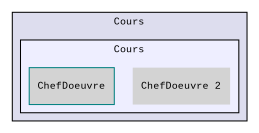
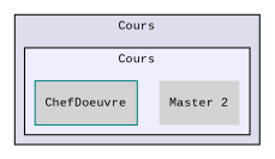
  digraph {
    compound=true
    fontname="Liberation Mono"
    node [fontname="Liberation Mono" fontsize=10 style=filled fillcolor=lightgrey color=teal]
-   n1 [label="ChefDoeuvre 2" shape=plaintext]
+   n1 [label="Master 2" shape=plaintext]
    n2 [label=ChefDoeuvre shape=box]
    subgraph cluster_1 {
      bgcolor="#ddddee"
      fontsize=10
      label=Cours
      pencolor=black
      subgraph cluster_2 {
        bgcolor="#eeeeff"
        fontsize=10
        pencolor=black
        n1
        n2
      }
    }
  }
